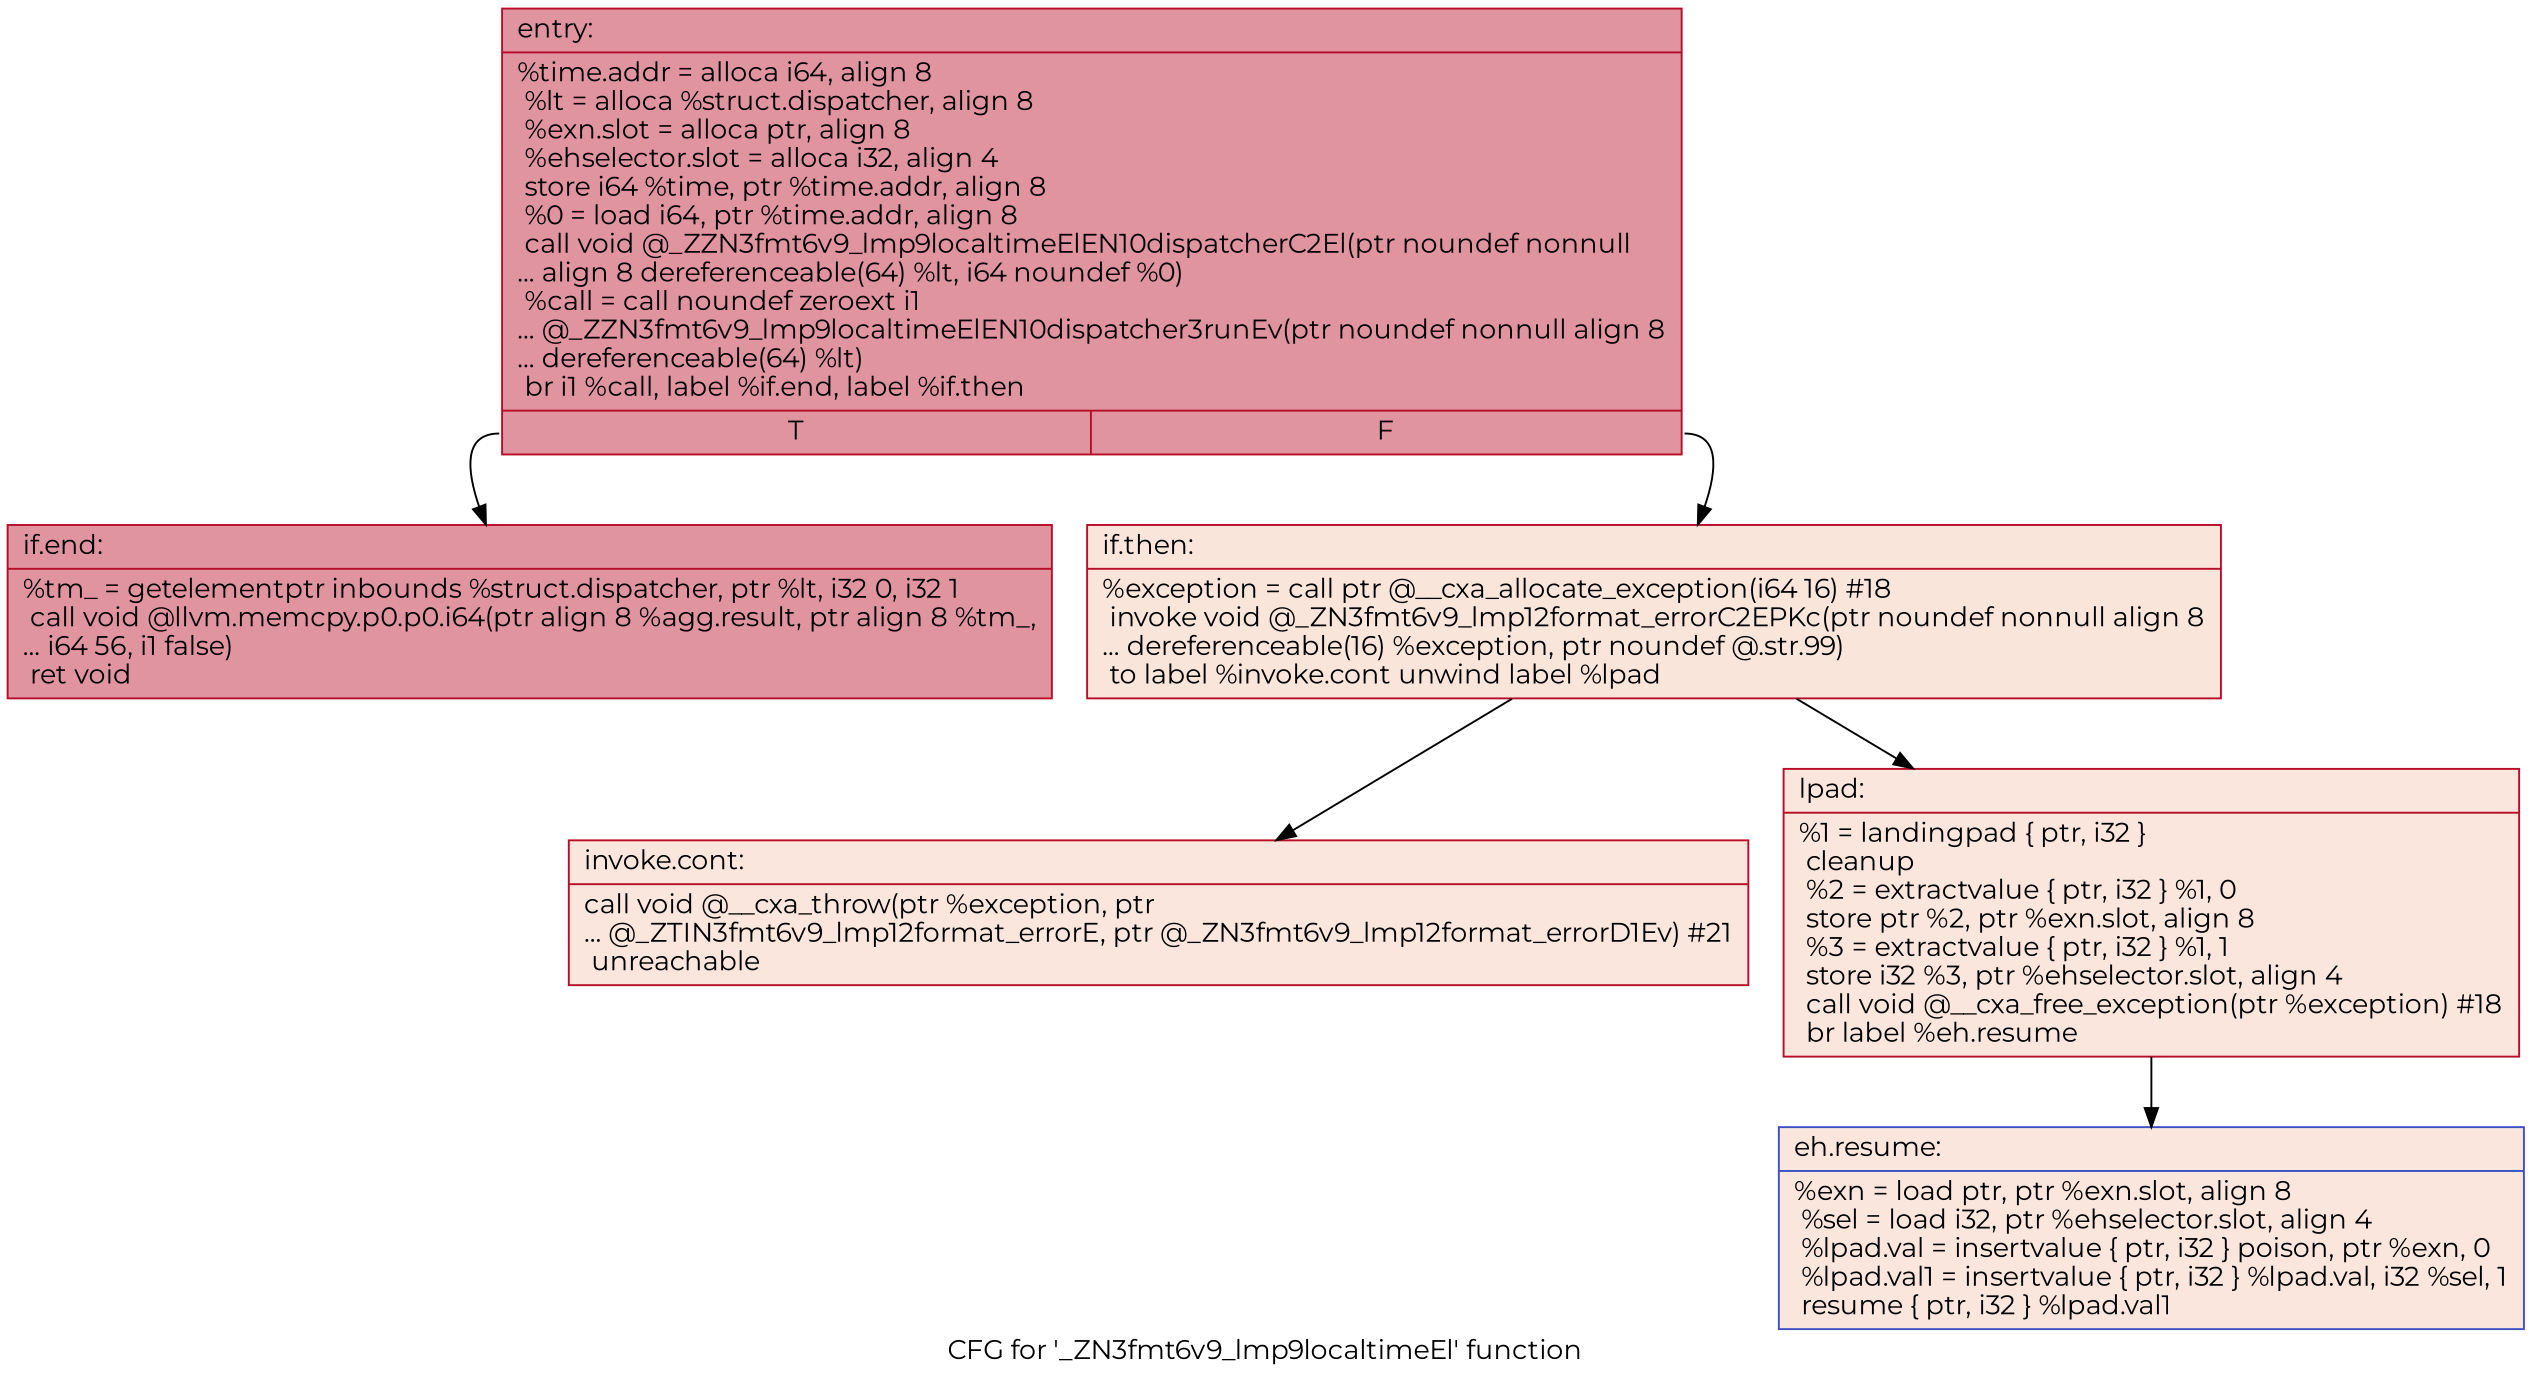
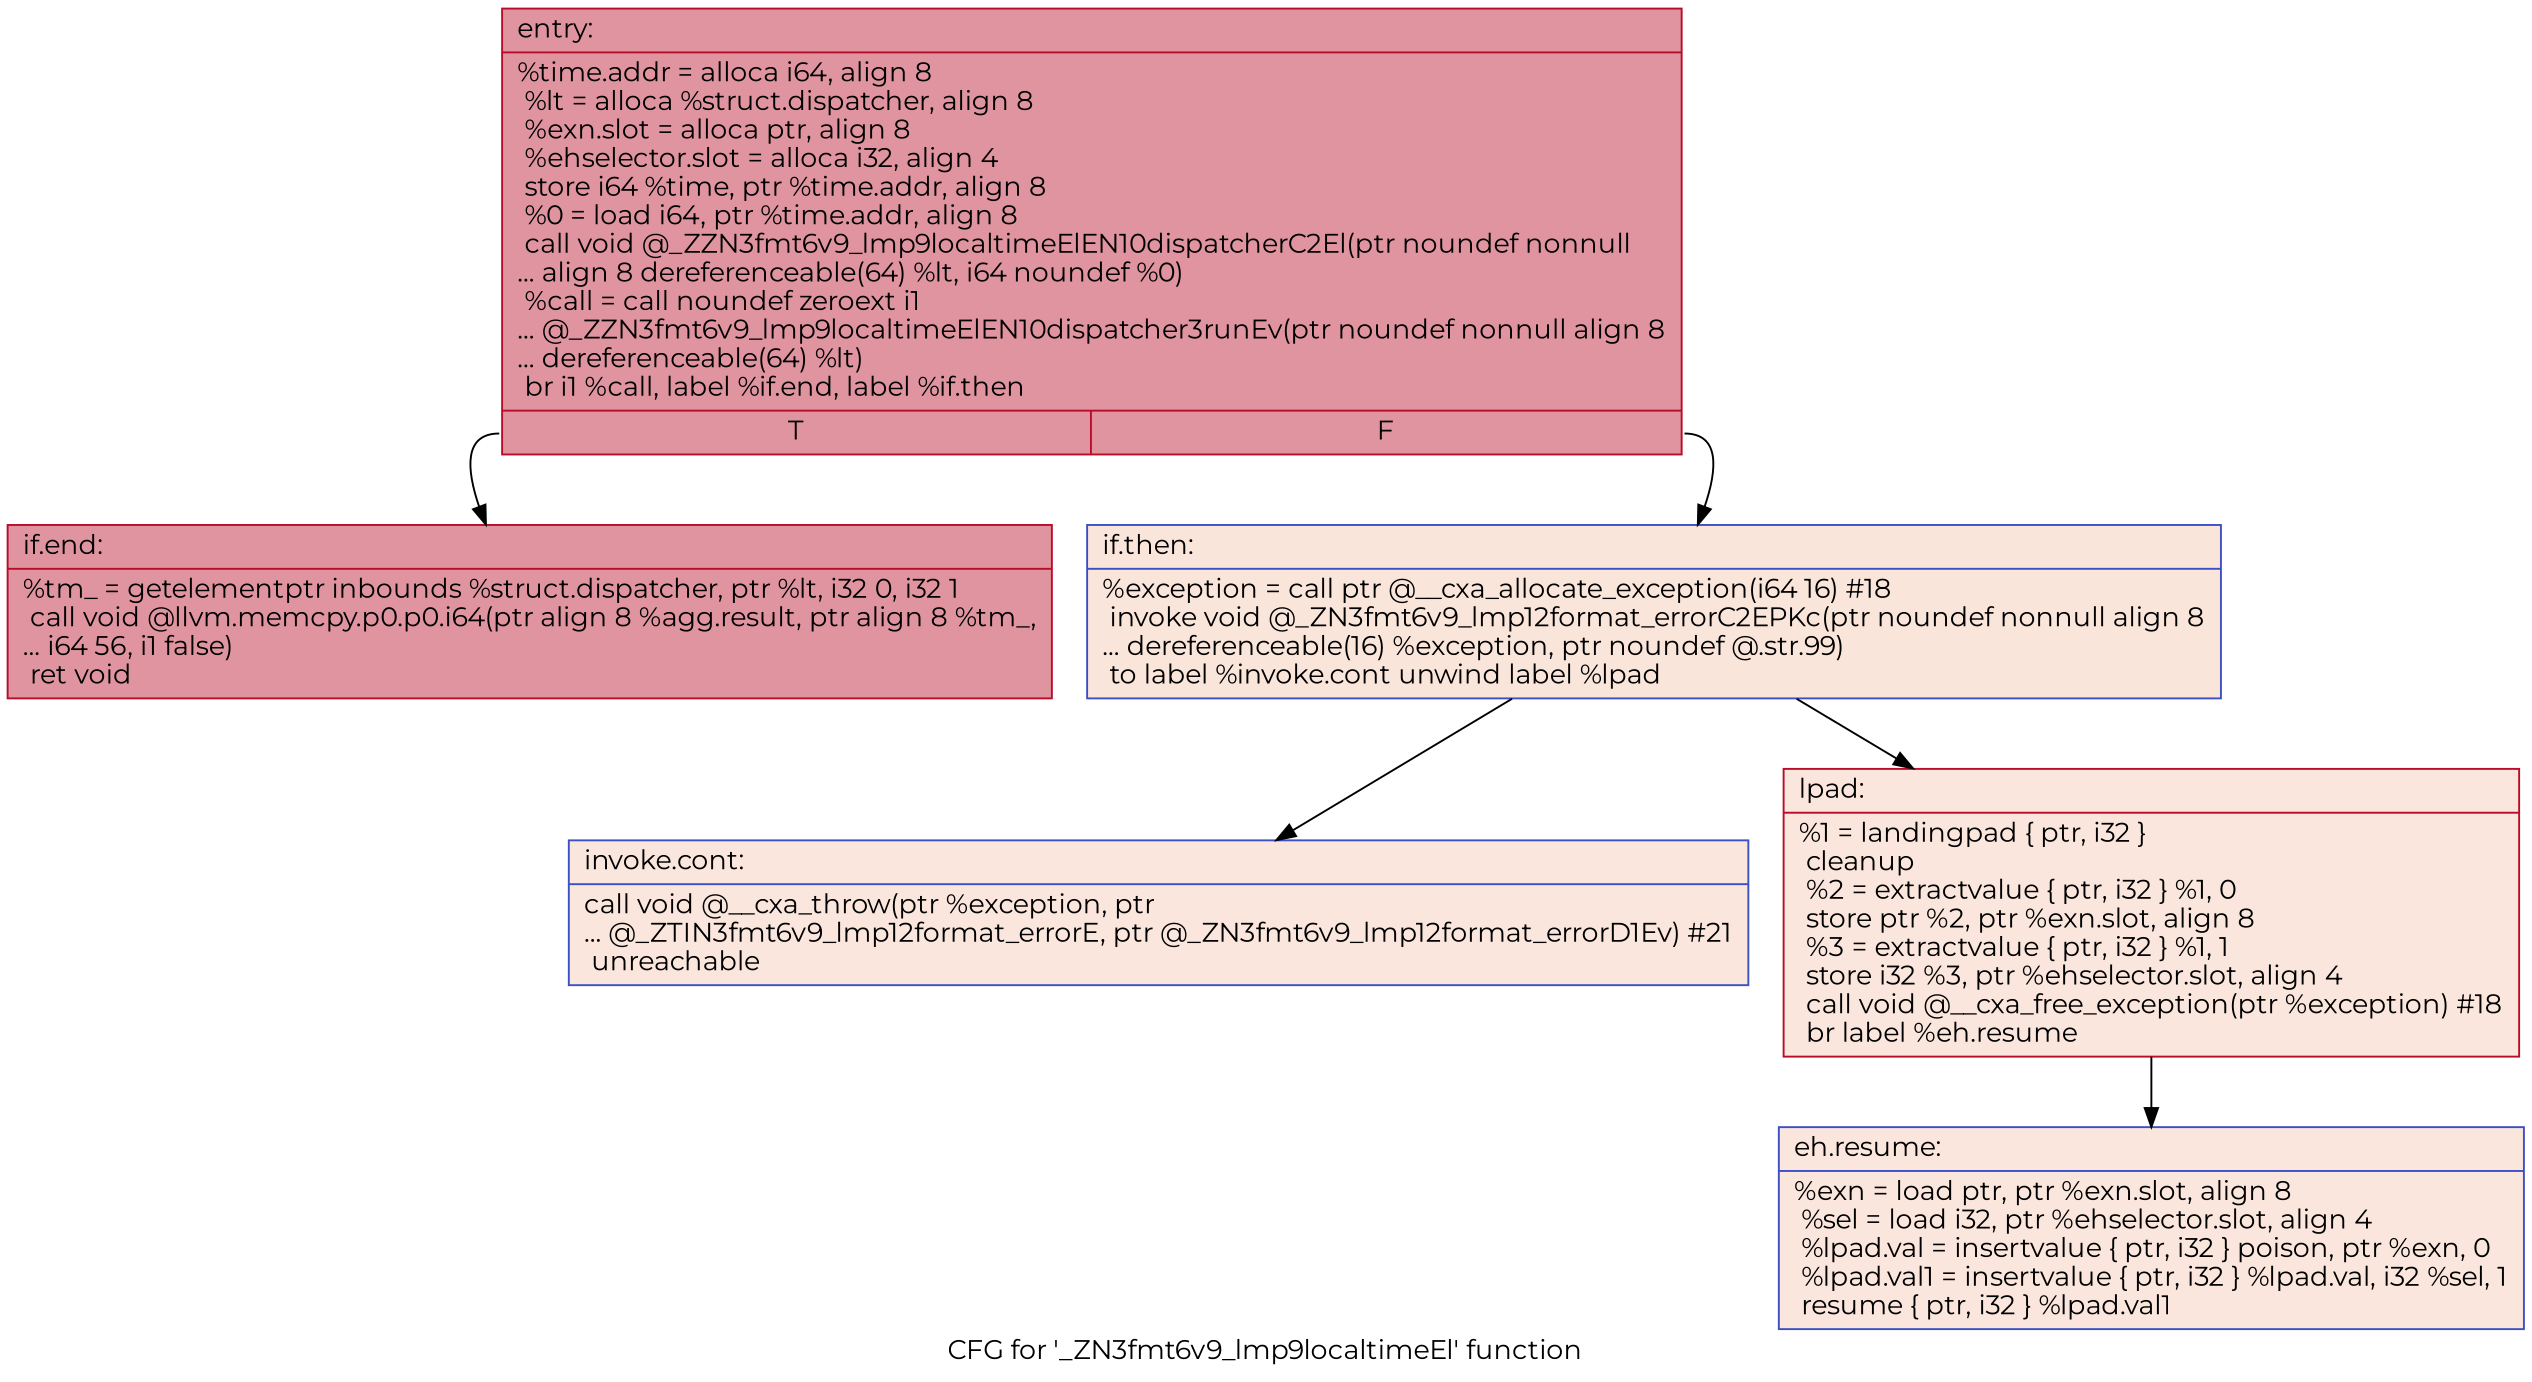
  digraph {
    fontname=Montserrat
    label="CFG for '_ZN3fmt6v9_lmp9localtimeEl' function"
    node [color="#b70d28ff" fillcolor="#f3c7b170" fontname=Montserrat shape=record style=filled]
    edge [fontname=Montserrat]
    n1 [fillcolor="#b70d2870" label="{entry:\l|  %time.addr = alloca i64, align 8\l  %lt = alloca %struct.dispatcher, align 8\l  %exn.slot = alloca ptr, align 8\l  %ehselector.slot = alloca i32, align 4\l  store i64 %time, ptr %time.addr, align 8\l  %0 = load i64, ptr %time.addr, align 8\l  call void @_ZZN3fmt6v9_lmp9localtimeElEN10dispatcherC2El(ptr noundef nonnull\l... align 8 dereferenceable(64) %lt, i64 noundef %0)\l  %call = call noundef zeroext i1\l... @_ZZN3fmt6v9_lmp9localtimeElEN10dispatcher3runEv(ptr noundef nonnull align 8\l... dereferenceable(64) %lt)\l  br i1 %call, label %if.end, label %if.then\l|{<s0>T|<s1>F}}"]
    n2 [fillcolor="#b70d2870" label="{if.end:\l|  %tm_ = getelementptr inbounds %struct.dispatcher, ptr %lt, i32 0, i32 1\l  call void @llvm.memcpy.p0.p0.i64(ptr align 8 %agg.result, ptr align 8 %tm_,\l... i64 56, i1 false)\l  ret void\l}"]
-   n3 [fillcolor="#f4c5ad70" label="{if.then:\l|  %exception = call ptr @__cxa_allocate_exception(i64 16) #18\l  invoke void @_ZN3fmt6v9_lmp12format_errorC2EPKc(ptr noundef nonnull align 8\l... dereferenceable(16) %exception, ptr noundef @.str.99)\l          to label %invoke.cont unwind label %lpad\l}"]
-   n4 [label="{invoke.cont:\l|  call void @__cxa_throw(ptr %exception, ptr\l... @_ZTIN3fmt6v9_lmp12format_errorE, ptr @_ZN3fmt6v9_lmp12format_errorD1Ev) #21\l  unreachable\l}"]
+   n3 [color="#3d50c3ff" fillcolor="#f4c5ad70" label="{if.then:\l|  %exception = call ptr @__cxa_allocate_exception(i64 16) #18\l  invoke void @_ZN3fmt6v9_lmp12format_errorC2EPKc(ptr noundef nonnull align 8\l... dereferenceable(16) %exception, ptr noundef @.str.99)\l          to label %invoke.cont unwind label %lpad\l}"]
+   n4 [color="#3d50c3ff" label="{invoke.cont:\l|  call void @__cxa_throw(ptr %exception, ptr\l... @_ZTIN3fmt6v9_lmp12format_errorE, ptr @_ZN3fmt6v9_lmp12format_errorD1Ev) #21\l  unreachable\l}"]
    n5 [label="{lpad:\l|  %1 = landingpad \{ ptr, i32 \}\l          cleanup\l  %2 = extractvalue \{ ptr, i32 \} %1, 0\l  store ptr %2, ptr %exn.slot, align 8\l  %3 = extractvalue \{ ptr, i32 \} %1, 1\l  store i32 %3, ptr %ehselector.slot, align 4\l  call void @__cxa_free_exception(ptr %exception) #18\l  br label %eh.resume\l}"]
    n6 [color="#3d50c3ff" label="{eh.resume:\l|  %exn = load ptr, ptr %exn.slot, align 8\l  %sel = load i32, ptr %ehselector.slot, align 4\l  %lpad.val = insertvalue \{ ptr, i32 \} poison, ptr %exn, 0\l  %lpad.val1 = insertvalue \{ ptr, i32 \} %lpad.val, i32 %sel, 1\l  resume \{ ptr, i32 \} %lpad.val1\l}"]
    n1 -> n2 [tailport=s0]
    n1 -> n3 [tailport=s1]
    n3 -> n4
    n3 -> n5
    n5 -> n6
  }
